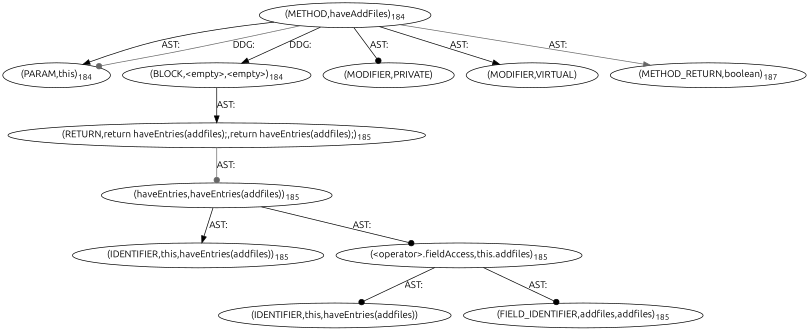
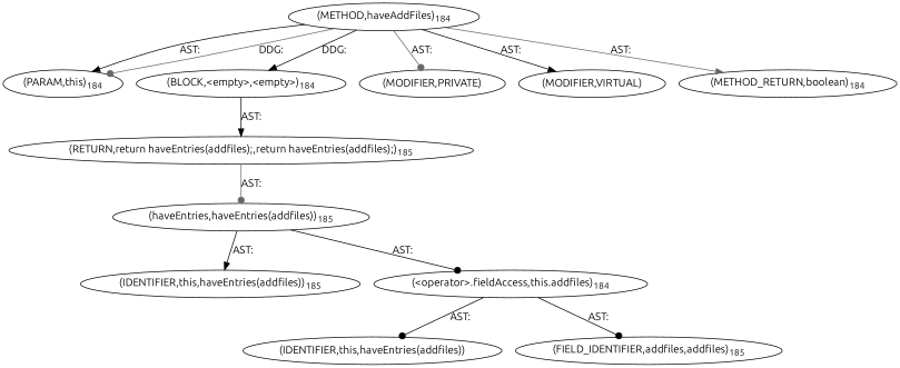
  digraph {
    fontname=Ubuntu
    node [fontname=Ubuntu]
    edge [arrowhead=normal color=black fontname=Ubuntu]
    n1 [label=<(METHOD,haveAddFiles)<SUB>184</SUB>>]
    n2 [label=<(PARAM,this)<SUB>184</SUB>>]
    n3 [label=<(BLOCK,&lt;empty&gt;,&lt;empty&gt;)<SUB>184</SUB>>]
    n4 [label=<(MODIFIER,PRIVATE)>]
    n5 [label=<(MODIFIER,VIRTUAL)>]
-   n6 [label=<(METHOD_RETURN,boolean)<SUB>187</SUB>>]
+   n6 [label=<(METHOD_RETURN,boolean)<SUB>184</SUB>>]
    n7 [label=<(RETURN,return haveEntries(addfiles);,return haveEntries(addfiles);)<SUB>185</SUB>>]
    n8 [label=<(haveEntries,haveEntries(addfiles))<SUB>185</SUB>>]
    n9 [label=<(IDENTIFIER,this,haveEntries(addfiles))<SUB>185</SUB>>]
-   n10 [label=<(&lt;operator&gt;.fieldAccess,this.addfiles)<SUB>185</SUB>>]
+   n10 [label=<(&lt;operator&gt;.fieldAccess,this.addfiles)<SUB>184</SUB>>]
    n11 [label=<(IDENTIFIER,this,haveEntries(addfiles))>]
    n12 [label=<(FIELD_IDENTIFIER,addfiles,addfiles)<SUB>185</SUB>>]
    n1 -> n2 [label="AST: "]
    n1 -> n2 [arrowhead=dot color=gray40 label="DDG: "]
    n1 -> n3 [label="DDG: "]
-   n1 -> n4 [arrowhead=dot label="AST: "]
+   n1 -> n4 [arrowhead=dot color=gray40 label="AST: "]
    n1 -> n5 [label="AST: "]
    n1 -> n6 [color=gray40 label="AST: "]
    n3 -> n7 [label="AST: "]
    n7 -> n8 [arrowhead=dot color=gray40 label="AST: "]
    n8 -> n9 [label="AST: "]
    n8 -> n10 [arrowhead=dot label="AST: "]
    n10 -> n11 [arrowhead=dot label="AST: "]
    n10 -> n12 [arrowhead=dot label="AST: "]
  }
